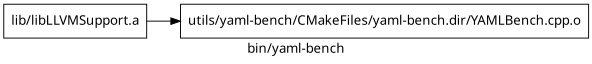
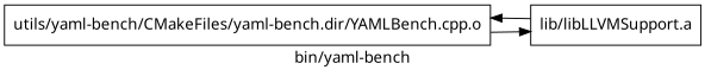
  digraph {
    label="bin/yaml-bench"
    rankdir=LR
    fontname="Noto Sans"
    node [shape=record fontname="Noto Sans"]
    edge [fontname="Noto Sans"]
    n1 [label="{utils/yaml-bench/CMakeFiles/yaml-bench.dir/YAMLBench.cpp.o}"]
    n2 [label="{lib/libLLVMSupport.a}"]
+   n1 -> n2
    n2 -> n1
  }
